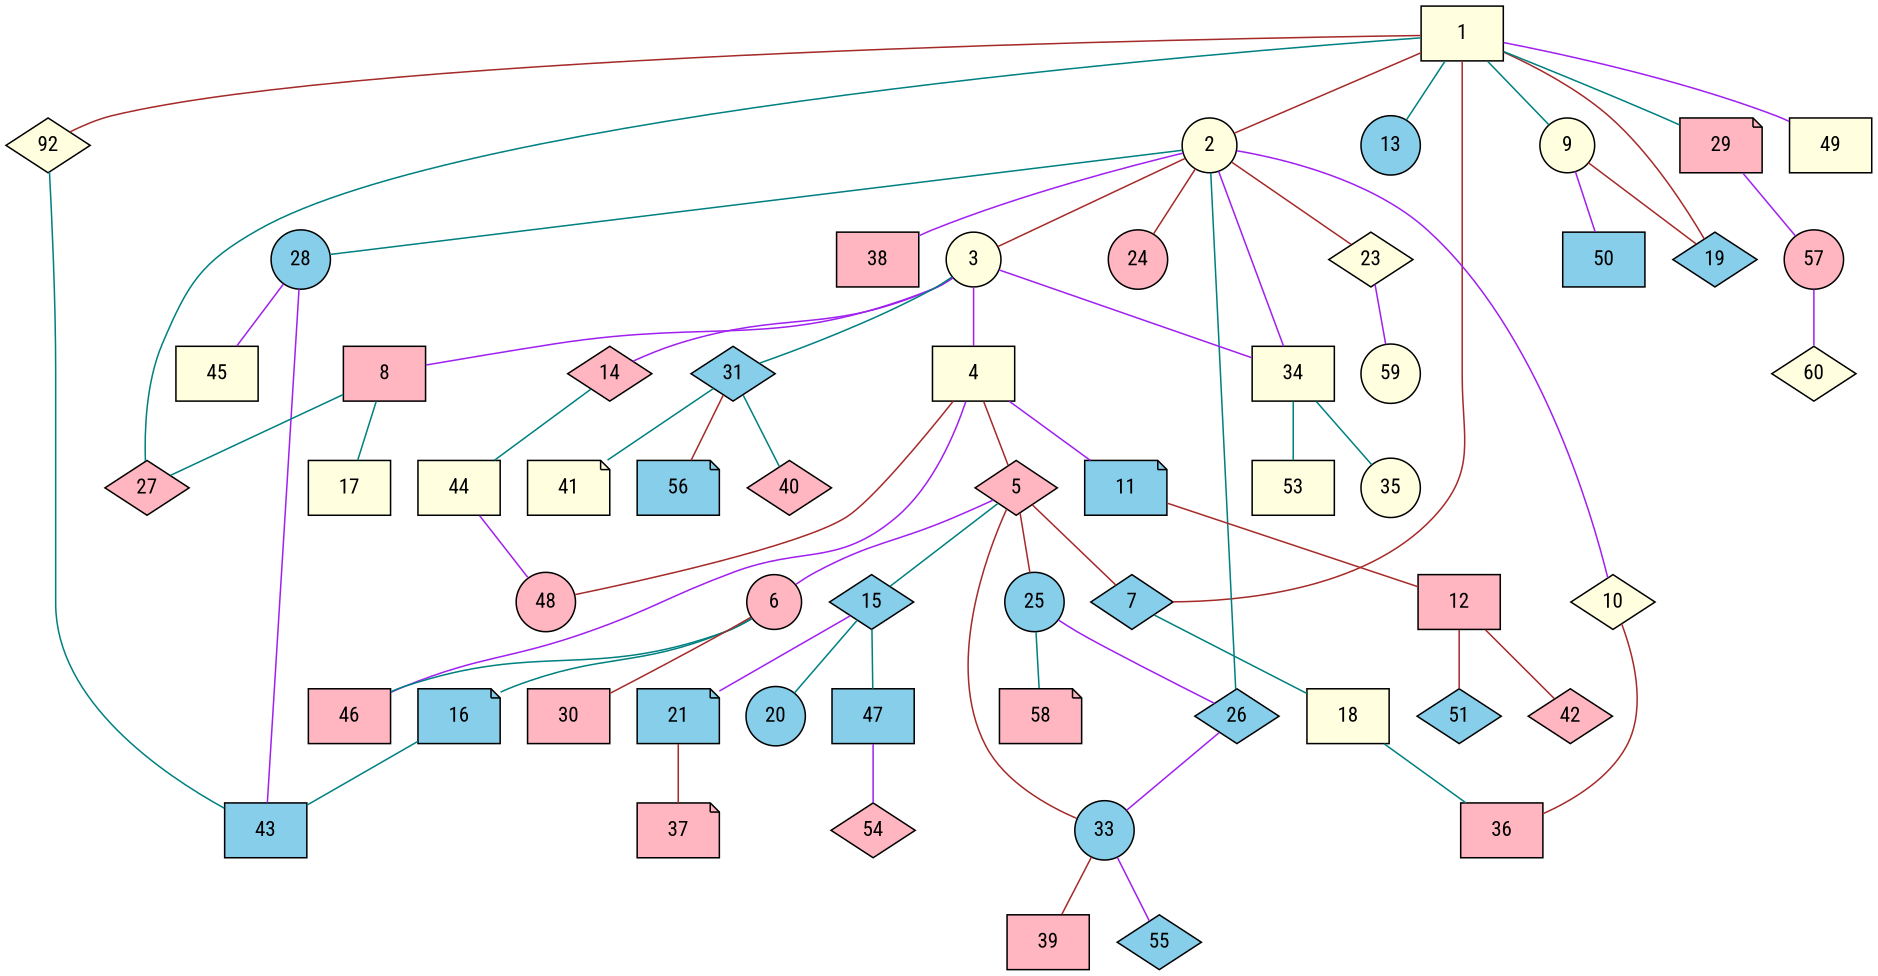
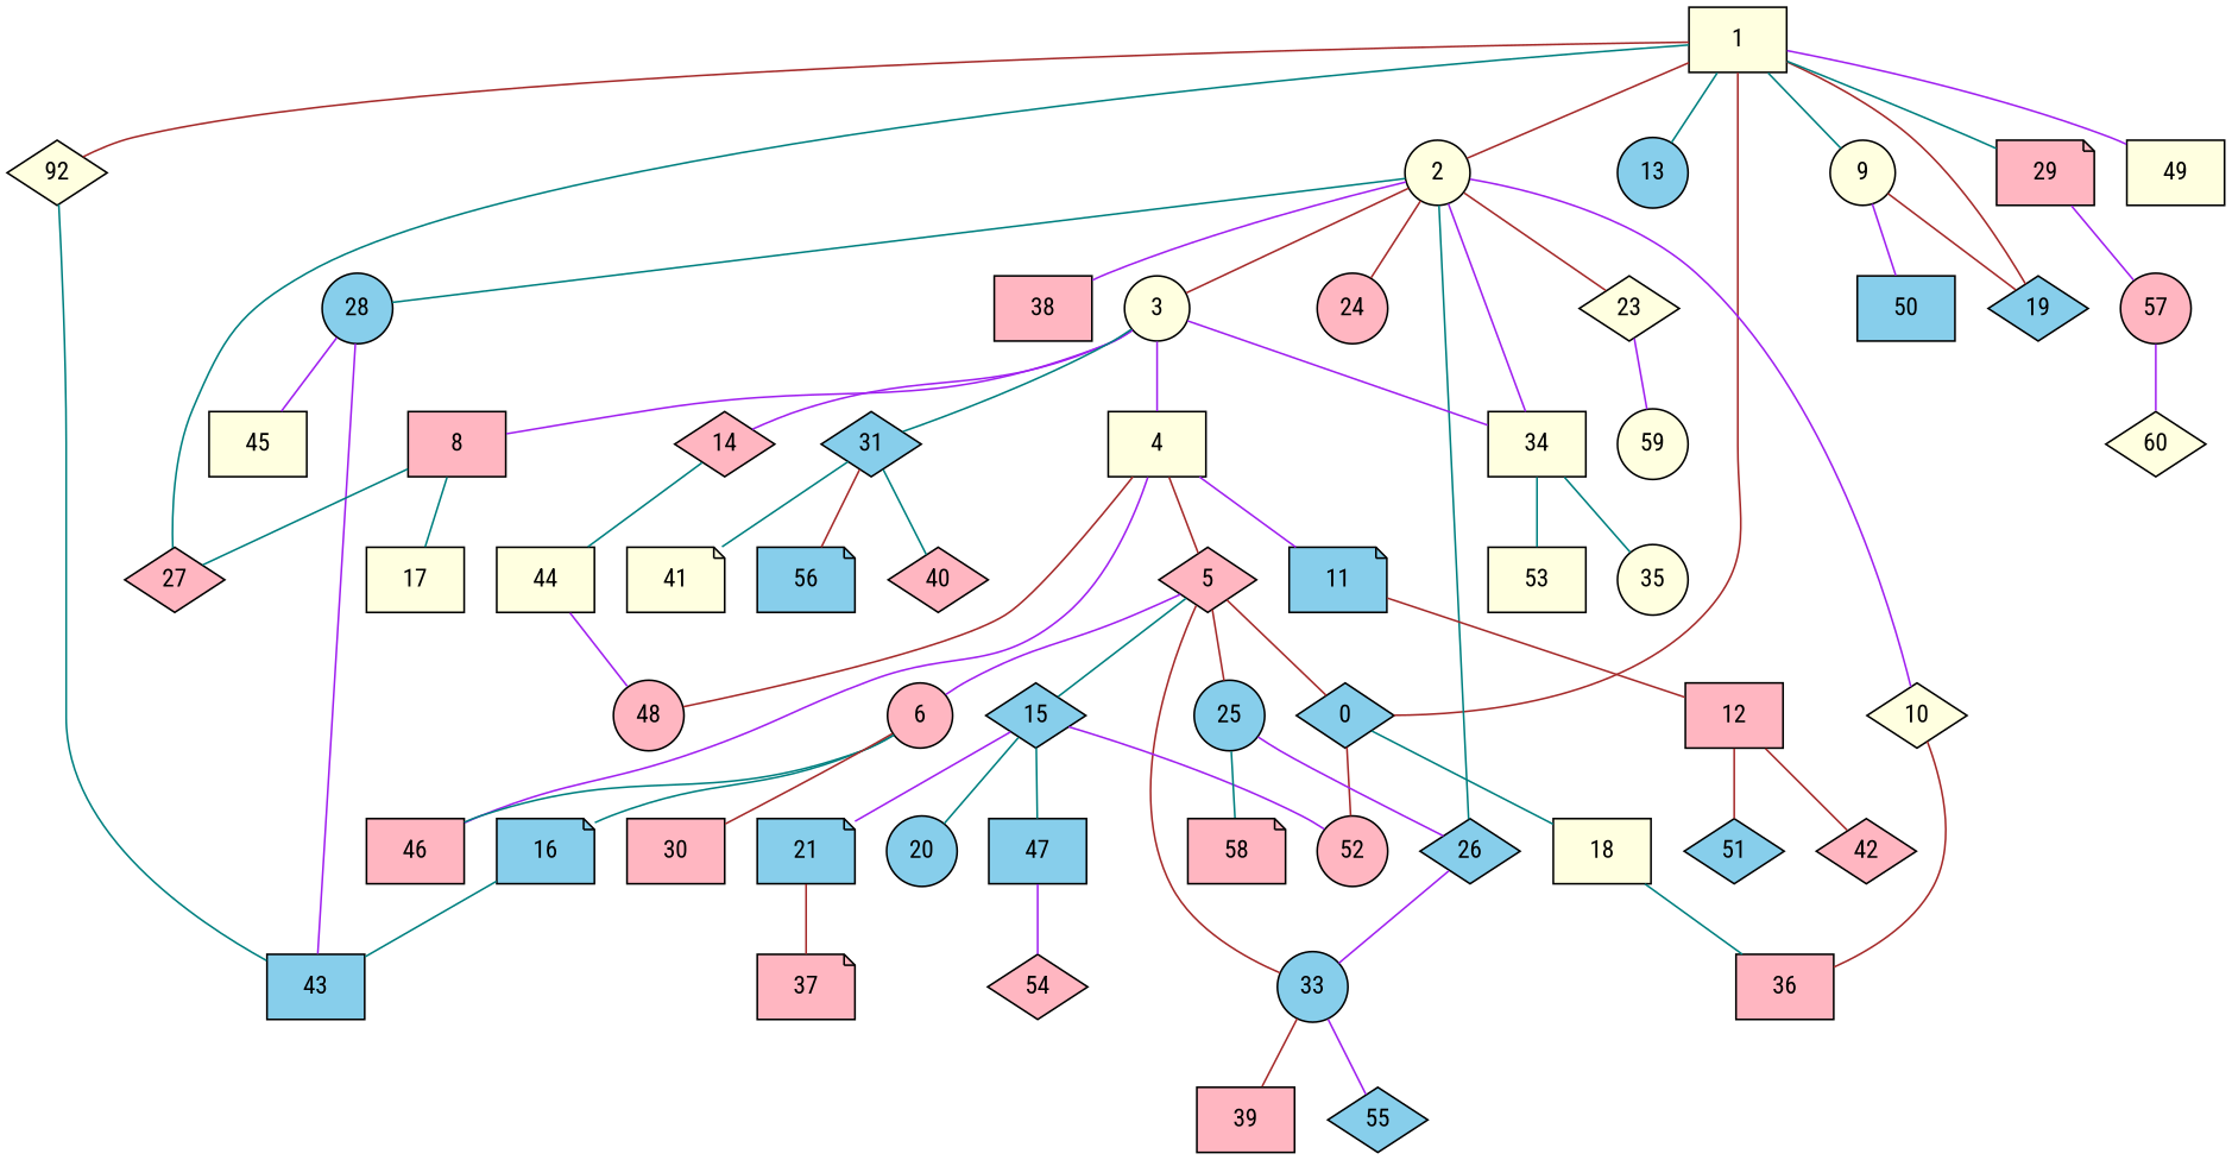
  graph {
    fontname="Roboto Condensed"
    node [fillcolor=lightpink fontname="Roboto Condensed" shape=box style=filled]
    edge [color=teal fontname="Roboto Condensed"]
    1 [fillcolor=lightyellow]
    2 [fillcolor=lightyellow shape=circle]
-   7 [fillcolor=skyblue shape=diamond]
+   7 [fillcolor=skyblue shape=diamond label=0]
    9 [fillcolor=lightyellow shape=circle]
    13 [fillcolor=skyblue shape=circle]
    19 [fillcolor=skyblue shape=diamond]
    27 [shape=diamond]
    29 [shape=note]
    n9 [fillcolor=lightyellow label=92 shape=diamond]
    49 [fillcolor=lightyellow]
    3 [fillcolor=lightyellow shape=circle]
    10 [fillcolor=lightyellow shape=diamond]
    23 [fillcolor=lightyellow shape=diamond]
    24 [shape=circle]
    26 [fillcolor=skyblue shape=diamond]
    28 [fillcolor=skyblue shape=circle]
    34 [fillcolor=lightyellow]
    38
    18 [fillcolor=lightyellow]
+   52 [shape=circle]
    50 [fillcolor=skyblue]
    57 [shape=circle]
    43 [fillcolor=skyblue]
    4 [fillcolor=lightyellow]
    8
    14 [shape=diamond]
    31 [fillcolor=skyblue shape=diamond]
    36
    59 [fillcolor=lightyellow shape=circle]
    33 [fillcolor=skyblue shape=circle]
    45 [fillcolor=lightyellow]
    35 [fillcolor=lightyellow shape=circle]
    53 [fillcolor=lightyellow]
    60 [fillcolor=lightyellow shape=diamond]
    5 [shape=diamond]
    11 [fillcolor=skyblue shape=note]
    46
    48 [shape=circle]
    17 [fillcolor=lightyellow]
    44 [fillcolor=lightyellow]
    40 [shape=diamond]
    41 [fillcolor=lightyellow shape=note]
    56 [fillcolor=skyblue shape=note]
    39
    55 [fillcolor=skyblue shape=diamond]
    6 [shape=circle]
    15 [fillcolor=skyblue shape=diamond]
    25 [fillcolor=skyblue shape=circle]
    12
    16 [fillcolor=skyblue shape=note]
    30
    20 [fillcolor=skyblue shape=circle]
    21 [fillcolor=skyblue shape=note]
    47 [fillcolor=skyblue]
    58 [shape=note]
    42 [shape=diamond]
    51 [fillcolor=skyblue shape=diamond]
    37 [shape=note]
    54 [shape=diamond]
    1 -- 2 [color=brown]
    1 -- 7 [color=brown]
    1 -- 9
    1 -- 13
    1 -- 19 [color=brown]
    1 -- 27
    1 -- 29
    1 -- n9 [color=brown]
    1 -- 49 [color=purple]
    2 -- 3 [color=brown]
    2 -- 10 [color=purple]
    2 -- 23 [color=brown]
    2 -- 24 [color=brown]
    2 -- 26
    2 -- 28
    2 -- 34 [color=purple]
    2 -- 38 [color=purple]
    7 -- 18
+   7 -- 52 [color=brown]
    9 -- 19 [color=brown]
    9 -- 50 [color=purple]
    29 -- 57 [color=purple]
    n9 -- 43
    3 -- 34 [color=purple]
    3 -- 4 [color=purple]
    3 -- 8 [color=purple]
    3 -- 14 [color=purple]
    3 -- 31
    10 -- 36 [color=brown]
    23 -- 59 [color=purple]
    26 -- 33 [color=purple]
    28 -- 43 [color=purple]
    28 -- 45 [color=purple]
    34 -- 35
    34 -- 53
    18 -- 36
    57 -- 60 [color=purple]
    4 -- 5 [color=brown]
    4 -- 11 [color=purple]
    4 -- 46 [color=purple]
    4 -- 48 [color=brown]
    8 -- 27
    8 -- 17
    14 -- 44
    31 -- 40
    31 -- 41
    31 -- 56 [color=brown]
    33 -- 39 [color=brown]
    33 -- 55 [color=purple]
    5 -- 7 [color=brown]
    5 -- 33 [color=brown]
    5 -- 6 [color=purple]
    5 -- 15
    5 -- 25 [color=brown]
    11 -- 12 [color=brown]
    44 -- 48 [color=purple]
    6 -- 46
    6 -- 16
    6 -- 30 [color=brown]
+   15 -- 52 [color=purple]
    15 -- 20
    15 -- 21 [color=purple]
    15 -- 47
    25 -- 26 [color=purple]
    25 -- 58
    12 -- 42 [color=brown]
    12 -- 51 [color=brown]
    16 -- 43
    21 -- 37 [color=brown]
    47 -- 54 [color=purple]
  }
